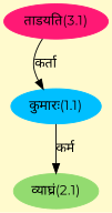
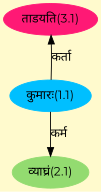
  digraph {
    bgcolor=lemonchiffon1
    compound=true
    fontname=Montserrat
    rankdir=BT
    node [fontname=Montserrat style=filled]
    edge [dir=back fontname=Montserrat]
    n1 [color="#00BFFF" label="कुमारः(1.1)"]
    n2 [color="#FF1975" label="ताडयति(3.1)"]
    n3 [color="#93DB70" label="व्याघ्रं(2.1)"]
-   n1 -> n2 [label="कर्ता"]
+   n2 -> n1 [label="कर्ता"]
    n3 -> n1 [label="कर्म"]
  }
